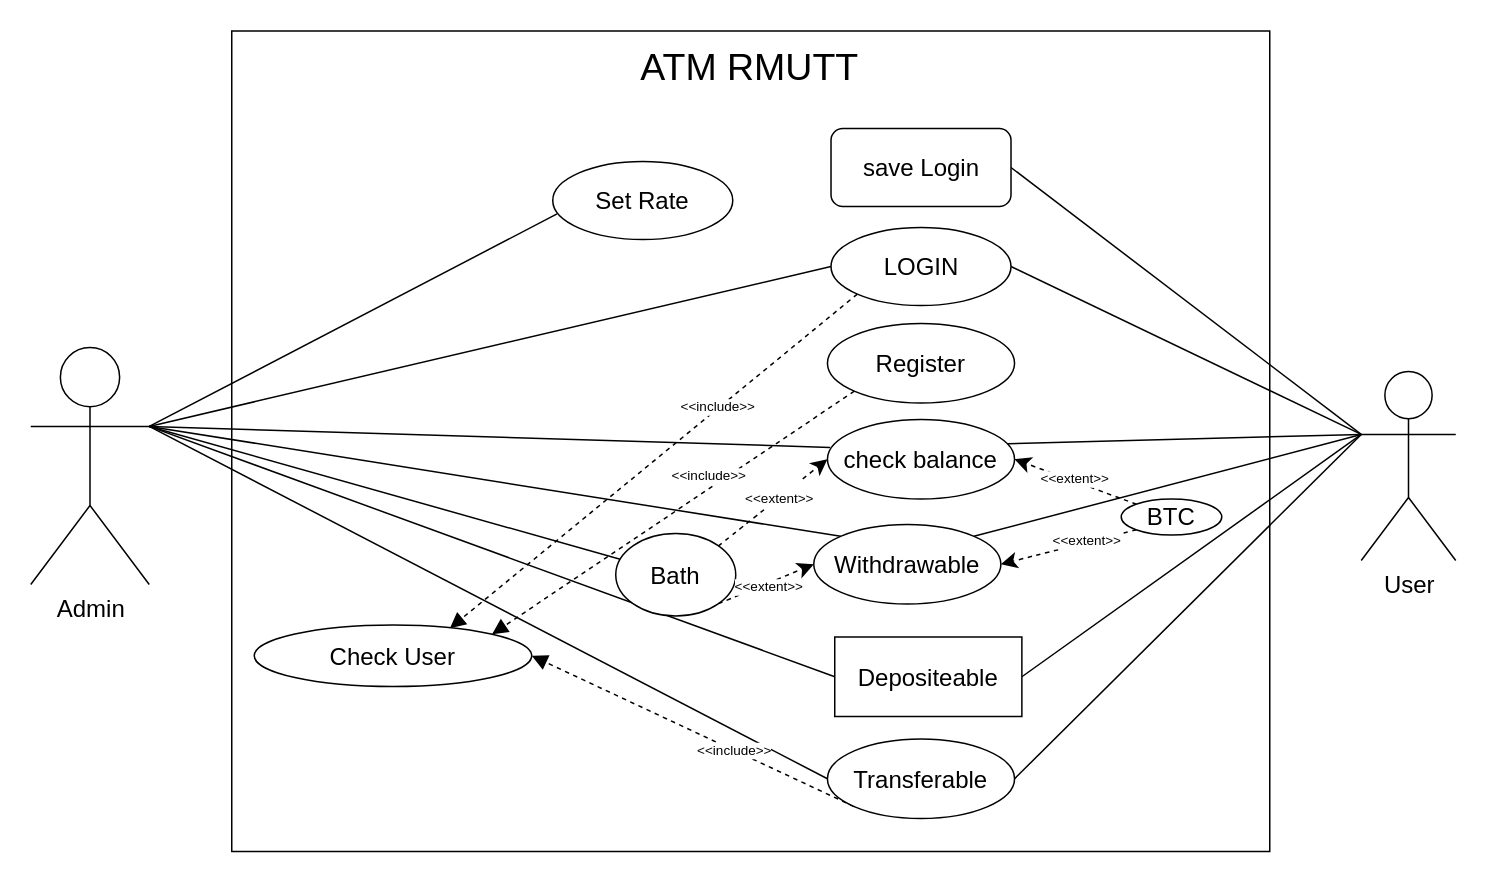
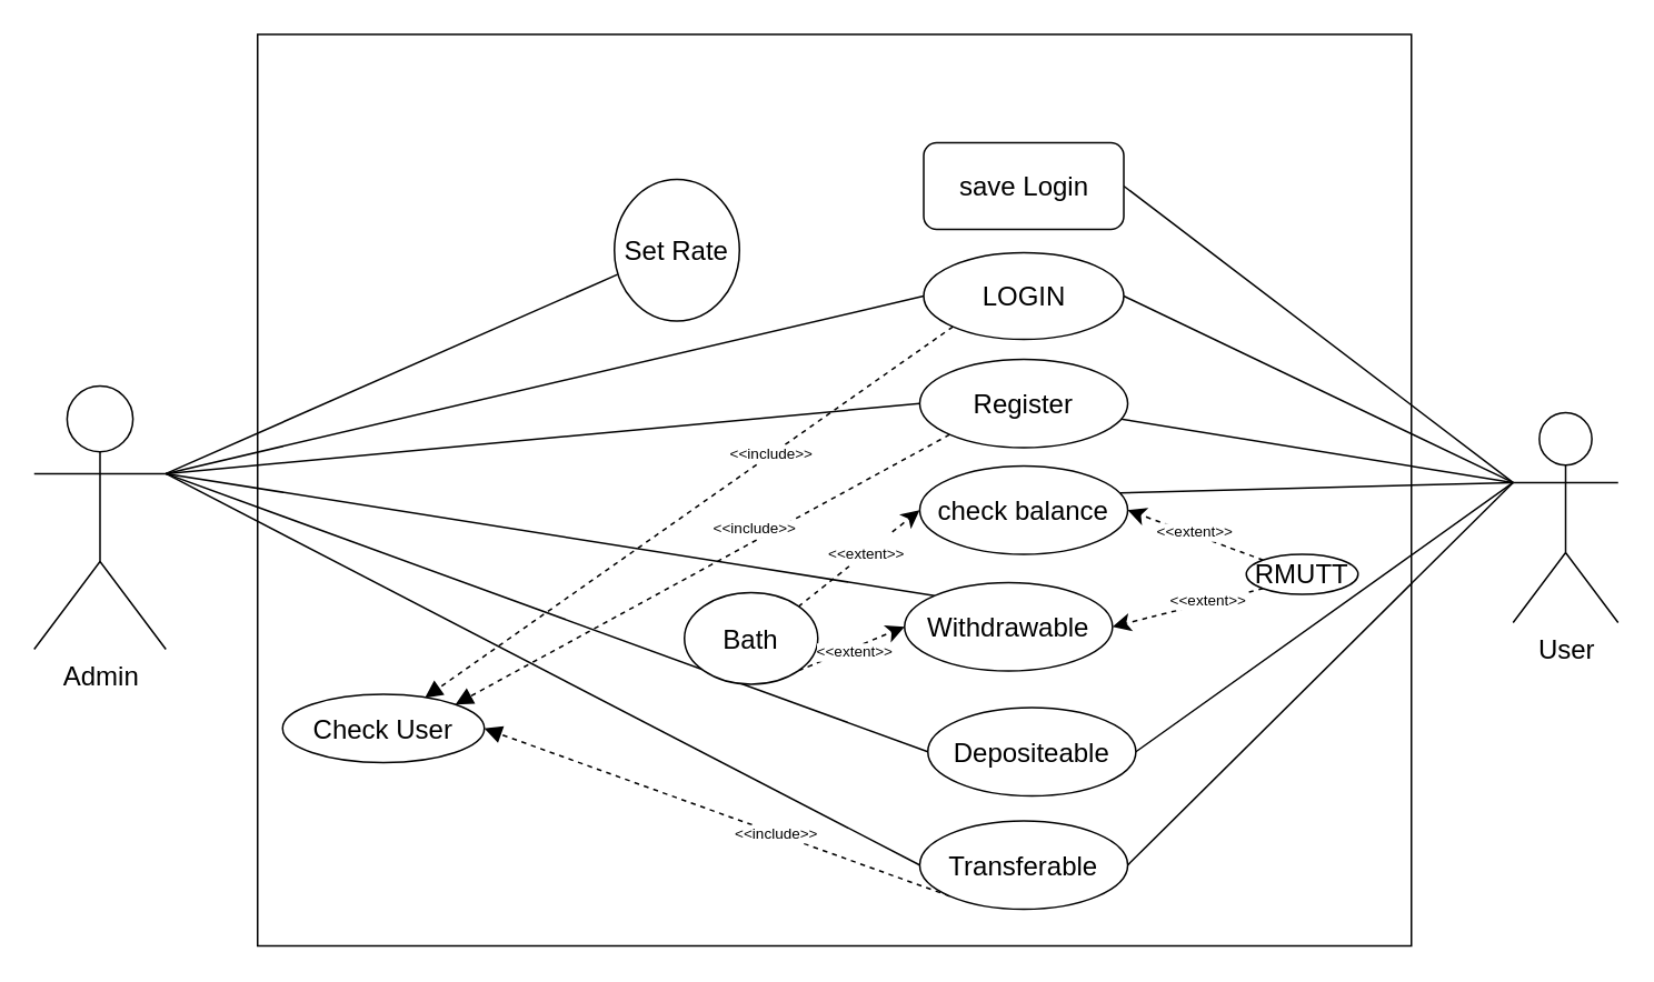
  <mxCell id="0" />
  <mxCell id="1" parent="0" />
  <mxCell id="2" value="" style="rounded=0;whiteSpace=wrap;html=1;fontSize=16;" vertex="1" parent="1"><mxGeometry x="154" y="20" width="692" height="547" as="geometry" /></mxCell>
  <mxCell id="3" style="rounded=0;orthogonalLoop=1;jettySize=auto;html=1;exitX=1;exitY=0.333;exitDx=0;exitDy=0;exitPerimeter=0;entryX=0.024;entryY=0.672;entryDx=0;entryDy=0;fontSize=12;startSize=8;endSize=8;endArrow=none;endFill=0;entryPerimeter=0;" edge="1" parent="1" source="10" target="41"><mxGeometry relative="1" as="geometry" /></mxCell>
- <mxCell id="4" style="edgeStyle=none;curved=1;rounded=0;orthogonalLoop=1;jettySize=auto;html=1;exitX=1;exitY=0.333;exitDx=0;exitDy=0;exitPerimeter=0;entryX=0.015;entryY=0.351;entryDx=0;entryDy=0;entryPerimeter=0;fontSize=12;startSize=8;endSize=8;endArrow=none;endFill=0;" edge="1" parent="1" source="10" target="32"><mxGeometry relative="1" as="geometry" /></mxCell>
  <mxCell id="5" style="edgeStyle=none;rounded=0;orthogonalLoop=1;jettySize=auto;html=1;exitX=1;exitY=0.333;exitDx=0;exitDy=0;exitPerimeter=0;entryX=0;entryY=0;entryDx=0;entryDy=0;fontSize=12;endArrow=none;endFill=0;startSize=8;endSize=8;" edge="1" parent="1" source="10" target="31"><mxGeometry relative="1" as="geometry" /></mxCell>
  <mxCell id="6" style="edgeStyle=none;rounded=0;orthogonalLoop=1;jettySize=auto;html=1;exitX=1;exitY=0.333;exitDx=0;exitDy=0;exitPerimeter=0;entryX=0;entryY=0.5;entryDx=0;entryDy=0;fontSize=12;endArrow=none;endFill=0;startSize=8;endSize=8;" edge="1" parent="1" source="10" target="27"><mxGeometry relative="1" as="geometry" /></mxCell>
  <mxCell id="7" style="edgeStyle=none;rounded=0;orthogonalLoop=1;jettySize=auto;html=1;exitX=1;exitY=0.333;exitDx=0;exitDy=0;exitPerimeter=0;entryX=0;entryY=0.5;entryDx=0;entryDy=0;fontSize=12;endArrow=none;endFill=0;startSize=8;endSize=8;" edge="1" parent="1" source="10" target="30"><mxGeometry relative="1" as="geometry" /></mxCell>
- <mxCell id="8" style="edgeStyle=none;rounded=0;orthogonalLoop=1;jettySize=auto;html=1;exitX=1;exitY=0.333;exitDx=0;exitDy=0;exitPerimeter=0;fontSize=9;endArrow=none;endFill=0;startSize=8;endSize=8;" edge="1" parent="1" source="10" target="18"><mxGeometry relative="1" as="geometry" /></mxCell>
+ <mxCell id="8" style="edgeStyle=none;rounded=0;orthogonalLoop=1;jettySize=auto;html=1;exitX=1;exitY=0.333;exitDx=0;exitDy=0;exitPerimeter=0;entryX=0;entryY=0.5;entryDx=0;entryDy=0;fontSize=9;endArrow=none;endFill=0;startSize=8;endSize=8;" edge="1" parent="1" source="10" target="35"><mxGeometry relative="1" as="geometry" /></mxCell>
  <mxCell id="9" style="edgeStyle=none;rounded=0;orthogonalLoop=1;jettySize=auto;html=1;exitX=1;exitY=0.333;exitDx=0;exitDy=0;exitPerimeter=0;entryX=0;entryY=0.5;entryDx=0;entryDy=0;fontSize=9;endArrow=none;endFill=0;startSize=8;endSize=8;" edge="1" parent="1" source="10" target="26"><mxGeometry relative="1" as="geometry" /></mxCell>
  <mxCell id="10" value="Admin" style="shape=umlActor;verticalLabelPosition=bottom;verticalAlign=top;html=1;outlineConnect=0;fontSize=16;" vertex="1" parent="1"><mxGeometry x="20" y="231" width="79" height="158" as="geometry" /></mxCell>
  <mxCell id="11" style="edgeStyle=none;rounded=0;orthogonalLoop=1;jettySize=auto;html=1;exitX=0;exitY=0.333;exitDx=0;exitDy=0;exitPerimeter=0;entryX=0.964;entryY=0.306;entryDx=0;entryDy=0;entryPerimeter=0;fontSize=12;endArrow=none;endFill=0;startSize=8;endSize=8;" edge="1" parent="1" source="17" target="32"><mxGeometry relative="1" as="geometry" /></mxCell>
- <mxCell id="12" style="edgeStyle=none;rounded=0;orthogonalLoop=1;jettySize=auto;html=1;exitX=0;exitY=0.333;exitDx=0;exitDy=0;exitPerimeter=0;entryX=1;entryY=0;entryDx=0;entryDy=0;fontSize=12;endArrow=none;endFill=0;startSize=8;endSize=8;" edge="1" parent="1" source="17" target="31"><mxGeometry relative="1" as="geometry" /></mxCell>
+ <mxCell id="12" style="edgeStyle=none;rounded=0;orthogonalLoop=1;jettySize=auto;html=1;exitX=0;exitY=0.333;exitDx=0;exitDy=0;exitPerimeter=0;fontSize=12;endArrow=none;endFill=0;startSize=8;endSize=8;" edge="1" parent="1" source="17" target="35"><mxGeometry relative="1" as="geometry" /></mxCell>
  <mxCell id="13" style="edgeStyle=none;rounded=0;orthogonalLoop=1;jettySize=auto;html=1;exitX=0;exitY=0.333;exitDx=0;exitDy=0;exitPerimeter=0;entryX=1;entryY=0.5;entryDx=0;entryDy=0;fontSize=12;endArrow=none;endFill=0;startSize=8;endSize=8;" edge="1" parent="1" source="17" target="27"><mxGeometry relative="1" as="geometry" /></mxCell>
  <mxCell id="14" style="edgeStyle=none;rounded=0;orthogonalLoop=1;jettySize=auto;html=1;exitX=0;exitY=0.333;exitDx=0;exitDy=0;exitPerimeter=0;entryX=1;entryY=0.5;entryDx=0;entryDy=0;fontSize=12;endArrow=none;endFill=0;startSize=8;endSize=8;" edge="1" parent="1" source="17" target="30"><mxGeometry relative="1" as="geometry" /></mxCell>
  <mxCell id="15" style="edgeStyle=none;rounded=0;orthogonalLoop=1;jettySize=auto;html=1;exitX=0;exitY=0.333;exitDx=0;exitDy=0;exitPerimeter=0;entryX=1;entryY=0.5;entryDx=0;entryDy=0;fontSize=9;endArrow=none;endFill=0;startSize=8;endSize=8;" edge="1" parent="1" source="17" target="26"><mxGeometry relative="1" as="geometry" /></mxCell>
  <mxCell id="16" style="edgeStyle=none;rounded=0;orthogonalLoop=1;jettySize=auto;html=1;exitX=0;exitY=0.333;exitDx=0;exitDy=0;exitPerimeter=0;entryX=1;entryY=0.5;entryDx=0;entryDy=0;fontSize=9;endArrow=none;endFill=0;startSize=8;endSize=8;" edge="1" parent="1" source="17" target="42"><mxGeometry relative="1" as="geometry" /></mxCell>
  <mxCell id="17" value="User" style="shape=umlActor;verticalLabelPosition=bottom;verticalAlign=top;html=1;outlineConnect=0;fontSize=16;" vertex="1" parent="1"><mxGeometry x="907" y="247" width="63" height="126" as="geometry" /></mxCell>
  <mxCell id="18" value="Bath" style="ellipse;whiteSpace=wrap;html=1;fontSize=16;" vertex="1" parent="1"><mxGeometry x="410" y="355" width="80" height="55" as="geometry" /></mxCell>
  <mxCell id="19" style="edgeStyle=none;curved=1;rounded=0;orthogonalLoop=1;jettySize=auto;html=1;exitX=1;exitY=0;exitDx=0;exitDy=0;entryX=0;entryY=0.5;entryDx=0;entryDy=0;fontSize=12;startSize=8;endSize=8;dashed=1;" edge="1" parent="1" source="18" target="32"><mxGeometry relative="1" as="geometry" /></mxCell>
  <mxCell id="20" value="&lt;font style=&quot;font-size: 9px;&quot;&gt;&amp;lt;&amp;lt;extent&amp;gt;&amp;gt;&lt;/font&gt;" style="edgeLabel;html=1;align=center;verticalAlign=middle;resizable=0;points=[];fontSize=16;" vertex="1" connectable="0" parent="19"><mxGeometry x="0.141" y="2" relative="1" as="geometry"><mxPoint as="offset" /></mxGeometry></mxCell>
  <mxCell id="21" style="edgeStyle=none;curved=1;rounded=0;orthogonalLoop=1;jettySize=auto;html=1;exitX=1;exitY=1;exitDx=0;exitDy=0;entryX=0;entryY=0.5;entryDx=0;entryDy=0;fontSize=12;startSize=8;endSize=8;dashed=1;" edge="1" parent="1" source="18" target="31"><mxGeometry relative="1" as="geometry" /></mxCell>
  <mxCell id="22" value="&amp;lt;&amp;lt;extent&amp;gt;&amp;gt;" style="edgeLabel;html=1;align=center;verticalAlign=middle;resizable=0;points=[];fontSize=9;" vertex="1" connectable="0" parent="21"><mxGeometry x="0.009" y="-2" relative="1" as="geometry"><mxPoint as="offset" /></mxGeometry></mxCell>
- <mxCell id="23" value="&lt;font style=&quot;font-size: 25px;&quot;&gt;ATM RMUTT&lt;/font&gt;" style="text;html=1;strokeColor=none;fillColor=none;align=center;verticalAlign=middle;whiteSpace=wrap;rounded=0;fontSize=16;strokeWidth=7;" vertex="1" parent="1"><mxGeometry x="154" y="24.74" width="691" height="36.26" as="geometry" /></mxCell>
  <mxCell id="24" style="edgeStyle=none;rounded=0;orthogonalLoop=1;jettySize=auto;html=1;exitX=0;exitY=1;exitDx=0;exitDy=0;entryX=0.705;entryY=0.053;entryDx=0;entryDy=0;dashed=1;fontSize=9;endArrow=block;endFill=1;startSize=8;endSize=8;entryPerimeter=0;" edge="1" parent="1" source="26" target="43"><mxGeometry relative="1" as="geometry" /></mxCell>
  <mxCell id="25" value="&amp;lt;&amp;lt;include&amp;gt;&amp;gt;" style="edgeLabel;html=1;align=center;verticalAlign=middle;resizable=0;points=[];fontSize=9;" vertex="1" connectable="0" parent="24"><mxGeometry x="-0.315" y="-1" relative="1" as="geometry"><mxPoint as="offset" /></mxGeometry></mxCell>
  <mxCell id="26" value="LOGIN" style="ellipse;whiteSpace=wrap;html=1;fontSize=16;" vertex="1" parent="1"><mxGeometry x="553.5" y="151" width="120" height="52" as="geometry" /></mxCell>
- <mxCell id="27" value="Depositeable" style="whiteSpace=wrap;html=1;fontSize=16;rounded=0;" vertex="1" parent="1"><mxGeometry x="556" y="424" width="124.75" height="53" as="geometry" /></mxCell>
+ <mxCell id="27" value="Depositeable" style="ellipse;whiteSpace=wrap;html=1;fontSize=16;" vertex="1" parent="1"><mxGeometry x="556" y="424" width="124.75" height="53" as="geometry" /></mxCell>
  <mxCell id="28" style="edgeStyle=none;rounded=0;orthogonalLoop=1;jettySize=auto;html=1;exitX=0;exitY=1;exitDx=0;exitDy=0;entryX=1;entryY=0.5;entryDx=0;entryDy=0;fontSize=9;endArrow=block;endFill=1;startSize=8;endSize=8;dashed=1;" edge="1" parent="1" source="30" target="43"><mxGeometry relative="1" as="geometry" /></mxCell>
  <mxCell id="29" value="&amp;lt;&amp;lt;include&amp;gt;&amp;gt;" style="edgeLabel;html=1;align=center;verticalAlign=middle;resizable=0;points=[];fontSize=9;" vertex="1" connectable="0" parent="28"><mxGeometry x="-0.249" relative="1" as="geometry"><mxPoint as="offset" /></mxGeometry></mxCell>
  <mxCell id="30" value="Transferable" style="ellipse;whiteSpace=wrap;html=1;fontSize=16;" vertex="1" parent="1"><mxGeometry x="551.12" y="492" width="124.75" height="53" as="geometry" /></mxCell>
  <mxCell id="31" value="Withdrawable" style="ellipse;whiteSpace=wrap;html=1;fontSize=16;" vertex="1" parent="1"><mxGeometry x="542" y="349" width="124.75" height="53" as="geometry" /></mxCell>
  <mxCell id="32" value="check balance" style="ellipse;whiteSpace=wrap;html=1;fontSize=16;" vertex="1" parent="1"><mxGeometry x="551.12" y="279" width="124.75" height="53" as="geometry" /></mxCell>
  <mxCell id="33" style="edgeStyle=none;rounded=0;orthogonalLoop=1;jettySize=auto;html=1;exitX=0;exitY=1;exitDx=0;exitDy=0;entryX=1;entryY=0;entryDx=0;entryDy=0;dashed=1;fontSize=9;endArrow=block;endFill=1;startSize=8;endSize=8;" edge="1" parent="1" source="35" target="43"><mxGeometry relative="1" as="geometry" /></mxCell>
  <mxCell id="34" value="&amp;lt;&amp;lt;include&amp;gt;&amp;gt;" style="edgeLabel;html=1;align=center;verticalAlign=middle;resizable=0;points=[];fontSize=9;" vertex="1" connectable="0" parent="33"><mxGeometry x="-0.298" y="4" relative="1" as="geometry"><mxPoint x="-15" y="-4" as="offset" /></mxGeometry></mxCell>
  <mxCell id="35" value="Register" style="ellipse;whiteSpace=wrap;html=1;fontSize=16;" vertex="1" parent="1"><mxGeometry x="551.12" y="215" width="124.75" height="53" as="geometry" /></mxCell>
  <mxCell id="36" style="edgeStyle=none;curved=1;rounded=0;orthogonalLoop=1;jettySize=auto;html=1;exitX=0;exitY=0;exitDx=0;exitDy=0;entryX=1;entryY=0.5;entryDx=0;entryDy=0;fontSize=12;startSize=8;endSize=8;dashed=1;" edge="1" parent="1" source="40" target="32"><mxGeometry relative="1" as="geometry" /></mxCell>
  <mxCell id="37" value="&amp;lt;&amp;lt;extent&amp;gt;&amp;gt;" style="edgeLabel;html=1;align=center;verticalAlign=middle;resizable=0;points=[];fontSize=9;" vertex="1" connectable="0" parent="36"><mxGeometry x="0.049" y="-1" relative="1" as="geometry"><mxPoint as="offset" /></mxGeometry></mxCell>
  <mxCell id="38" style="edgeStyle=none;curved=1;rounded=0;orthogonalLoop=1;jettySize=auto;html=1;exitX=0;exitY=1;exitDx=0;exitDy=0;entryX=1;entryY=0.5;entryDx=0;entryDy=0;fontSize=12;startSize=8;endSize=8;dashed=1;" edge="1" parent="1" source="40" target="31"><mxGeometry relative="1" as="geometry" /></mxCell>
  <mxCell id="39" value="&amp;lt;&amp;lt;extent&amp;gt;&amp;gt;" style="edgeLabel;html=1;align=center;verticalAlign=middle;resizable=0;points=[];fontSize=9;" vertex="1" connectable="0" parent="38"><mxGeometry x="-0.28" y="-1" relative="1" as="geometry"><mxPoint as="offset" /></mxGeometry></mxCell>
- <mxCell id="40" value="BTC" style="ellipse;whiteSpace=wrap;html=1;fontSize=16;" vertex="1" parent="1"><mxGeometry x="747" y="332" width="67" height="24" as="geometry" /></mxCell>
- <mxCell id="41" value="Set Rate" style="ellipse;whiteSpace=wrap;html=1;fontSize=16;" vertex="1" parent="1"><mxGeometry x="368" y="107" width="120" height="52" as="geometry" /></mxCell>
+ <mxCell id="40" value="RMUTT" style="ellipse;whiteSpace=wrap;html=1;fontSize=16;" vertex="1" parent="1"><mxGeometry x="747" y="332" width="67" height="24" as="geometry" /></mxCell>
+ <mxCell id="41" value="Set Rate" style="ellipse;whiteSpace=wrap;html=1;fontSize=16;" vertex="1" parent="1"><mxGeometry x="368" y="107" width="75" height="85" as="geometry" /></mxCell>
  <mxCell id="42" value="save Login" style="whiteSpace=wrap;html=1;fontSize=16;rounded=1;" vertex="1" parent="1"><mxGeometry x="553.51" y="85" width="120" height="52" as="geometry" /></mxCell>
- <mxCell id="43" value="Check User" style="ellipse;whiteSpace=wrap;html=1;fontSize=16;" vertex="1" parent="1"><mxGeometry x="169" y="416" width="185" height="41" as="geometry" /></mxCell>
+ <mxCell id="43" value="Check User" style="ellipse;whiteSpace=wrap;html=1;fontSize=16;" vertex="1" parent="1"><mxGeometry x="169" y="416" width="121" height="41" as="geometry" /></mxCell>
